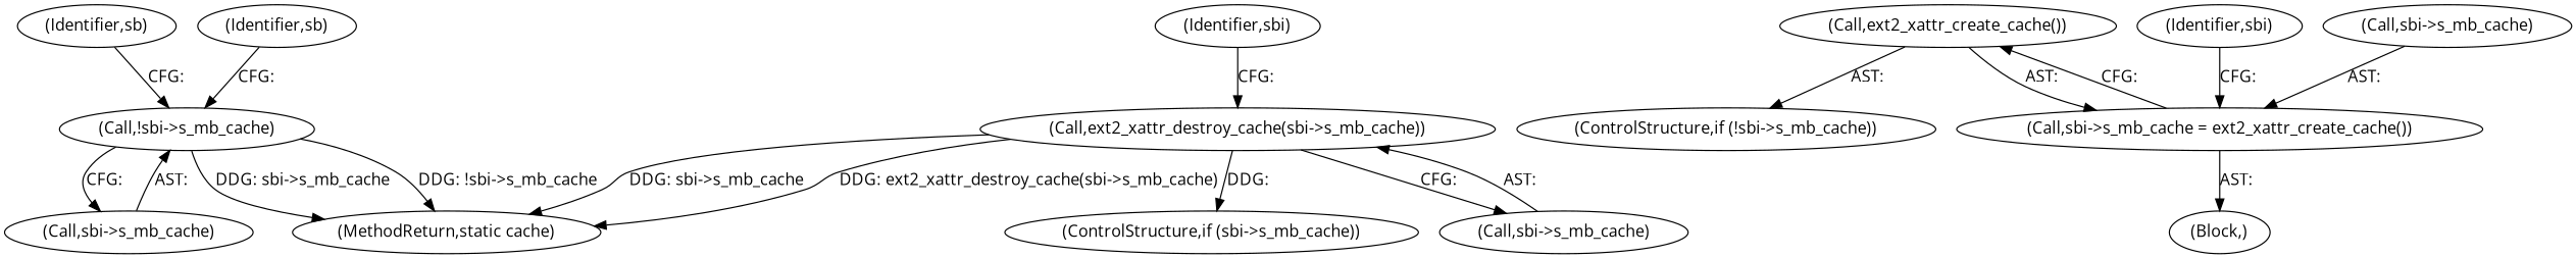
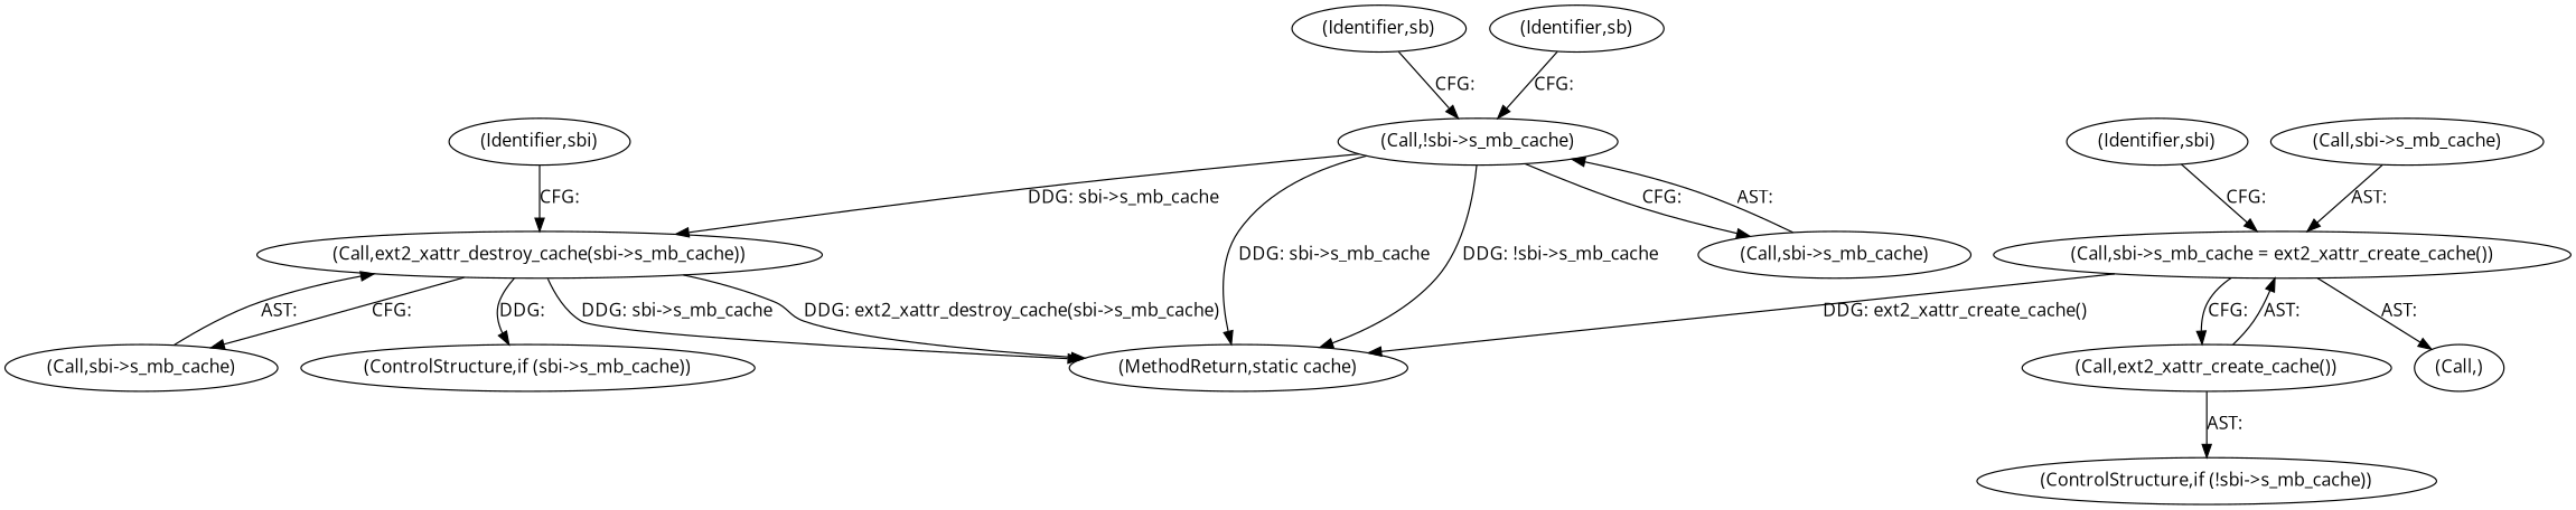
  digraph {
    fontname="Open Sans"
    node [fontname="Open Sans"]
    edge [fontname="Open Sans"]
    n1 [label="(Call,!sbi->s_mb_cache)"]
    n2 [label="(Call,ext2_xattr_destroy_cache(sbi->s_mb_cache))"]
    n3 [label="(MethodReturn,static cache)"]
    n4 [label="(Call,sbi->s_mb_cache)"]
    n5 [label="(Call,sbi->s_mb_cache)"]
    n6 [label="(ControlStructure,if (sbi->s_mb_cache))"]
    n7 [label="(ControlStructure,if (!sbi->s_mb_cache))"]
    n8 [label="(Call,sbi->s_mb_cache = ext2_xattr_create_cache())"]
-   n9 [label="(Block,)"]
+   n9 [label="(Call,)"]
    n10 [label="(Call,ext2_xattr_create_cache())"]
    n11 [label="(Identifier,sb)"]
    n12 [label="(Identifier,sbi)"]
    n13 [label="(Identifier,sb)"]
    n14 [label="(Call,sbi->s_mb_cache)"]
    n15 [label="(Identifier,sbi)"]
+   n1 -> n2 [label="DDG: sbi->s_mb_cache"]
    n1 -> n3 [label="DDG: !sbi->s_mb_cache"]
    n1 -> n3 [label="DDG: sbi->s_mb_cache"]
    n1 -> n4 [label="CFG: "]
    n2 -> n3 [label="DDG: sbi->s_mb_cache"]
    n2 -> n3 [label="DDG: ext2_xattr_destroy_cache(sbi->s_mb_cache)"]
    n2 -> n5 [label="CFG: "]
    n2 -> n6 [label="DDG: "]
    n4 -> n1 [label="AST: "]
    n5 -> n2 [label="AST: "]
+   n8 -> n3 [label="DDG: ext2_xattr_create_cache()"]
    n8 -> n9 [label="AST: "]
    n8 -> n10 [label="CFG: "]
    n10 -> n7 [label="AST: "]
    n10 -> n8 [label="AST: "]
    n11 -> n1 [label="CFG: "]
    n12 -> n8 [label="CFG: "]
    n13 -> n1 [label="CFG: "]
    n14 -> n8 [label="AST: "]
    n15 -> n2 [label="CFG: "]
  }
